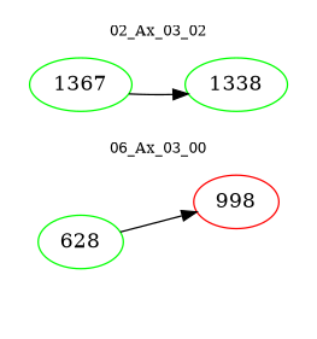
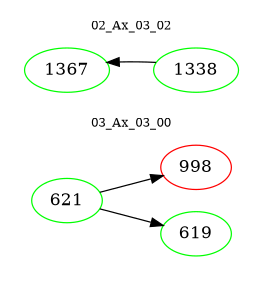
  digraph {
    rankdir=LR
    node [color=green]
    edge [color=black]
-   n1 [label=628]
+   n1 [label=621]
+   n2 [label=619]
    n3 [color=red label=998]
    n4 [label=1367]
    n5 [label=1338]
    subgraph cluster_1 {
      color=white
      fontsize=10
-     label="06_Ax_03_00"
+     label="03_Ax_03_00"
      n1
+     n2
      n3
    }
    subgraph cluster_2 {
      color=white
      fontsize=10
      label="02_Ax_03_02"
      n4
      n5
    }
+   n1 -> n2
    n1 -> n3
-   n4 -> n5
+   n5 -> n4
  }
